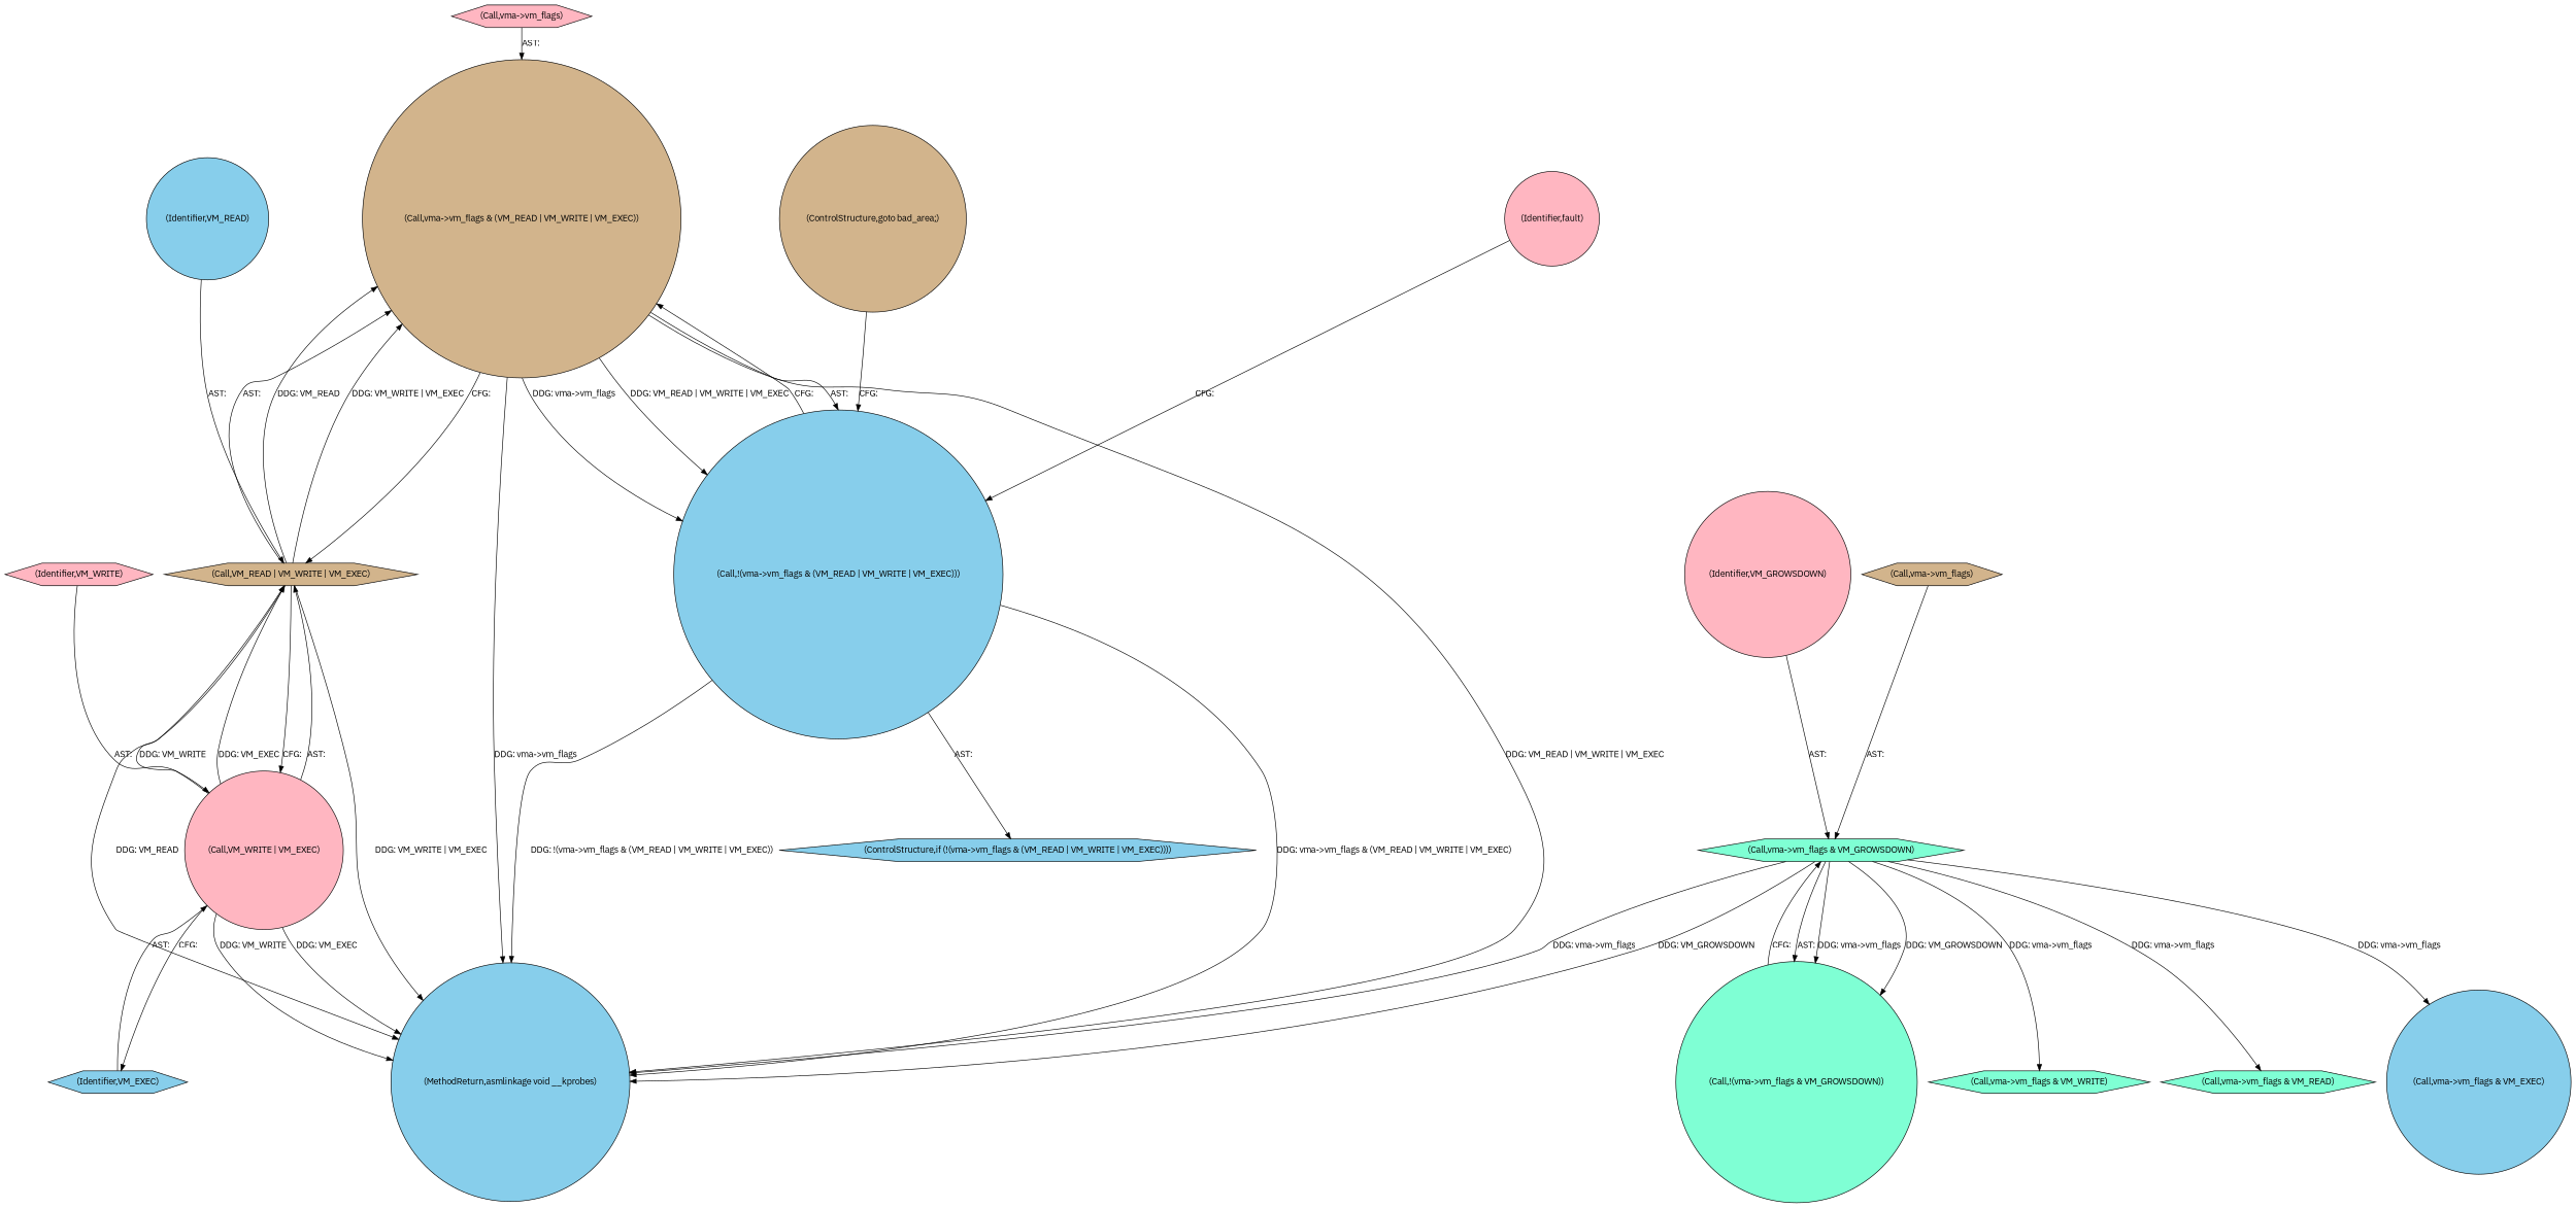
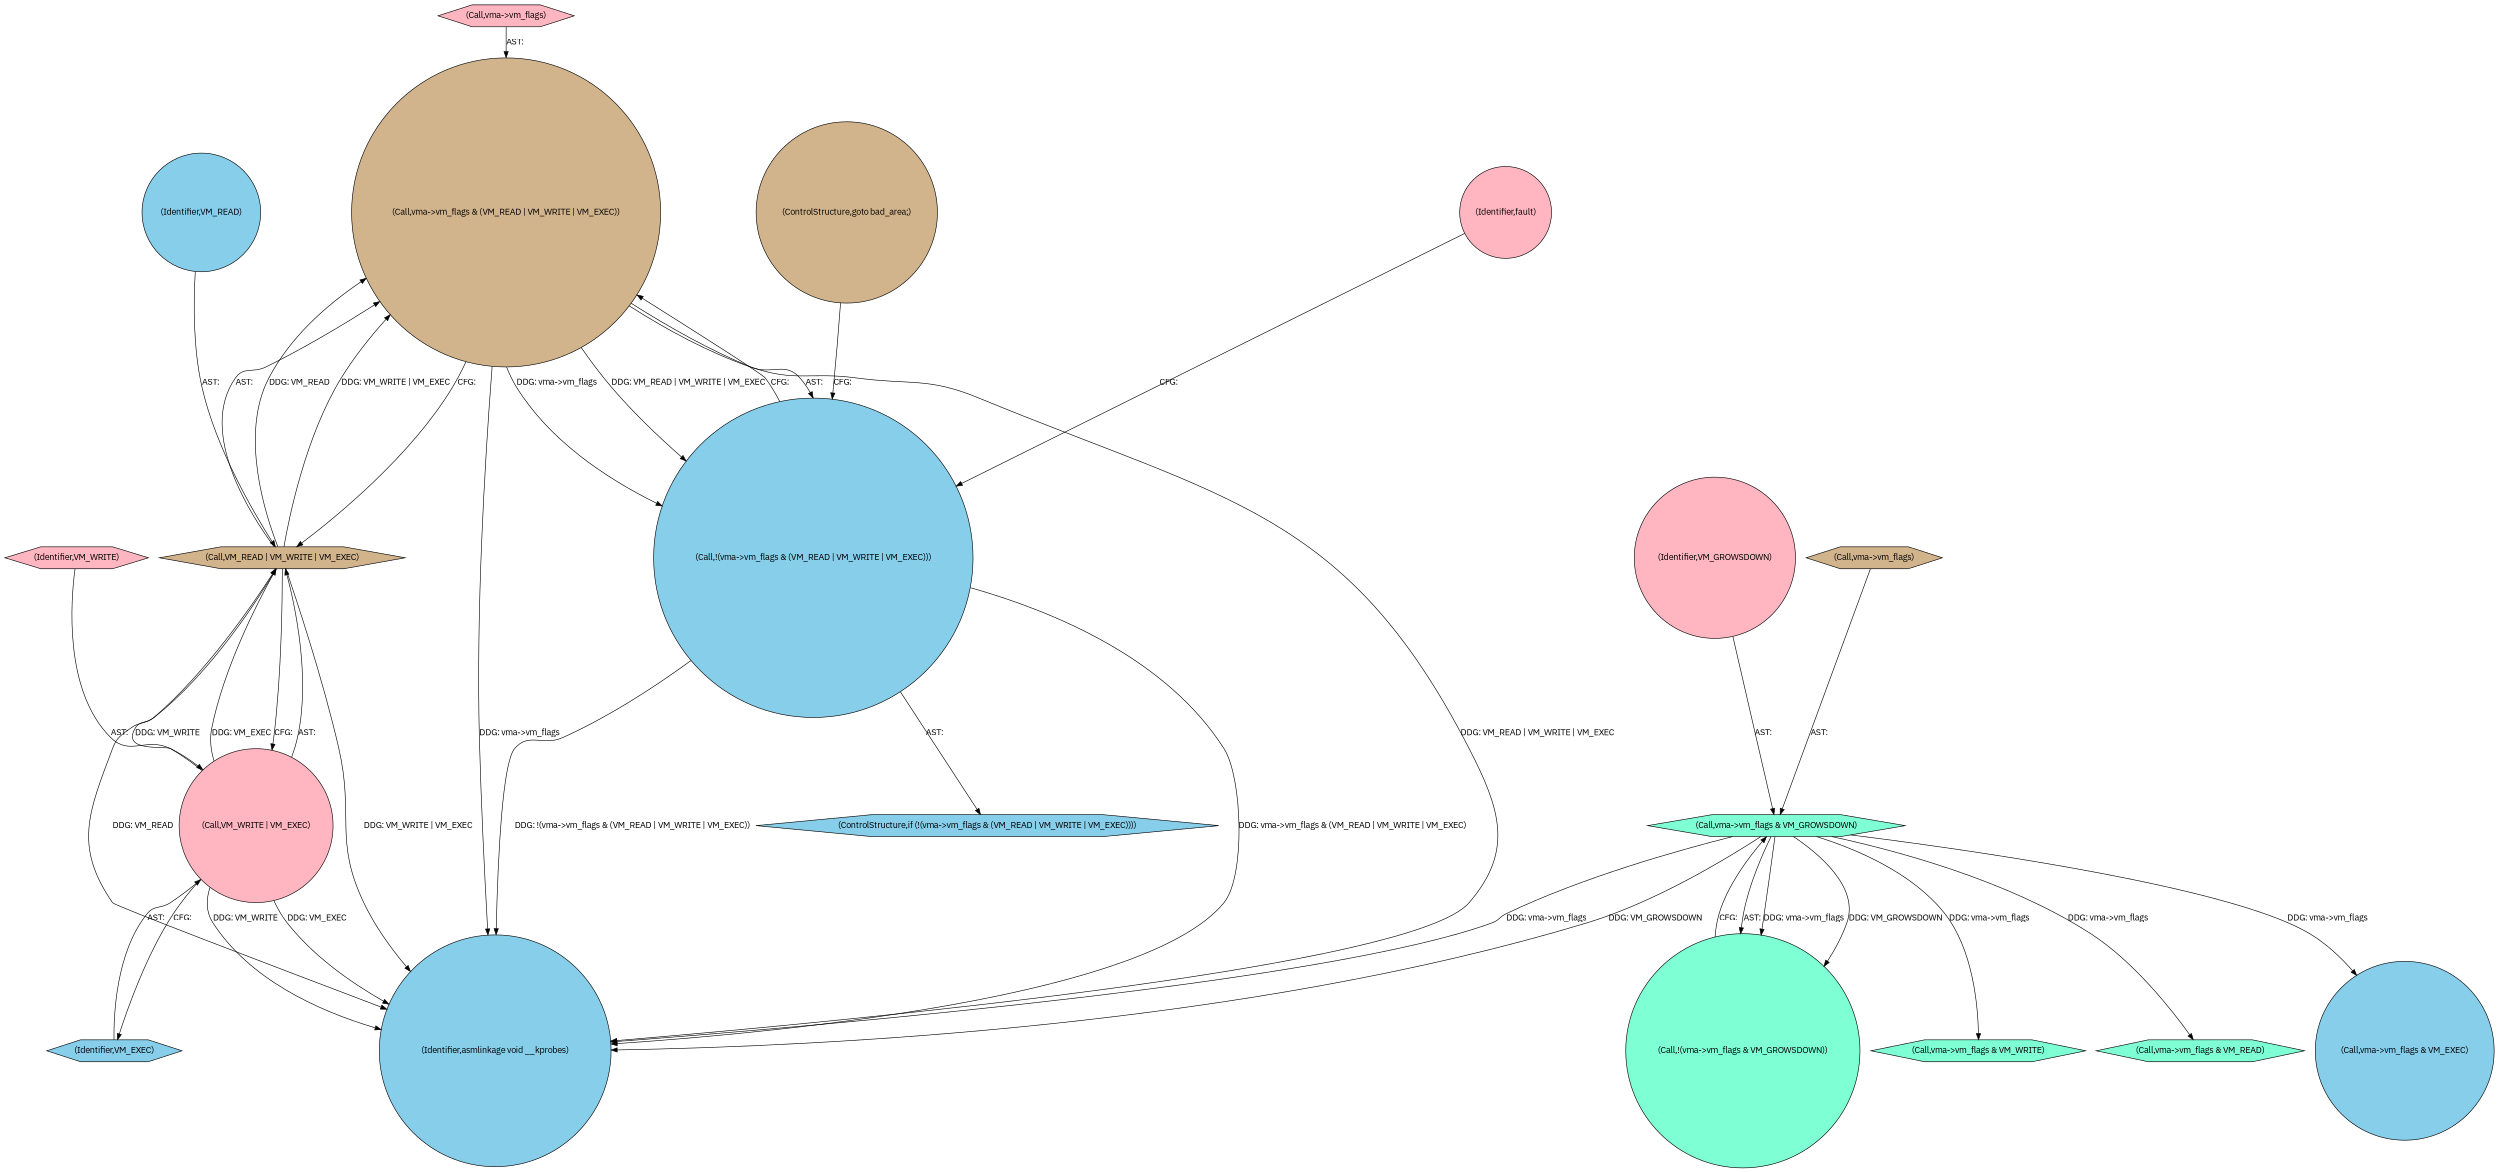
  digraph {
    fontname="IBM Plex Sans"
    node [fillcolor=skyblue fontname="IBM Plex Sans" shape=circle style=filled]
    edge [fontname="IBM Plex Sans"]
    n1 [fillcolor=tan label="(Call,vma->vm_flags & (VM_READ | VM_WRITE | VM_EXEC))"]
    n2 [fillcolor=tan label="(Call,VM_READ | VM_WRITE | VM_EXEC)" shape=hexagon]
    n3 [label="(Call,!(vma->vm_flags & (VM_READ | VM_WRITE | VM_EXEC)))"]
-   n4 [label="(MethodReturn,asmlinkage void __kprobes)"]
+   n4 [label="(Identifier,asmlinkage void __kprobes)"]
    n5 [fillcolor=lightpink label="(Call,VM_WRITE | VM_EXEC)"]
    n6 [label="(ControlStructure,if (!(vma->vm_flags & (VM_READ | VM_WRITE | VM_EXEC))))" shape=hexagon]
    n7 [fillcolor=aquamarine label="(Call,vma->vm_flags & VM_GROWSDOWN)" shape=hexagon]
    n8 [fillcolor=aquamarine label="(Call,!(vma->vm_flags & VM_GROWSDOWN))"]
    n9 [fillcolor=aquamarine label="(Call,vma->vm_flags & VM_WRITE)" shape=hexagon]
    n10 [fillcolor=aquamarine label="(Call,vma->vm_flags & VM_READ)" shape=hexagon]
    n11 [label="(Call,vma->vm_flags & VM_EXEC)"]
    n12 [fillcolor=lightpink label="(Identifier,VM_GROWSDOWN)"]
    n13 [label="(Identifier,VM_EXEC)" shape=hexagon]
    n14 [label="(Identifier,VM_READ)"]
    n15 [fillcolor=tan label="(ControlStructure,goto bad_area;)"]
    n16 [fillcolor=lightpink label="(Call,vma->vm_flags)" shape=hexagon]
    n17 [fillcolor=lightpink label="(Identifier,VM_WRITE)" shape=hexagon]
    n18 [fillcolor=tan label="(Call,vma->vm_flags)" shape=hexagon]
    n19 [fillcolor=lightpink label="(Identifier,fault)"]
    n1 -> n2 [label="CFG: "]
    n1 -> n3 [label="AST: "]
    n1 -> n3 [label="DDG: vma->vm_flags"]
    n1 -> n3 [label="DDG: VM_READ | VM_WRITE | VM_EXEC"]
    n1 -> n4 [label="DDG: vma->vm_flags"]
    n1 -> n4 [label="DDG: VM_READ | VM_WRITE | VM_EXEC"]
    n2 -> n1 [label="AST: "]
    n2 -> n1 [label="DDG: VM_READ"]
    n2 -> n1 [label="DDG: VM_WRITE | VM_EXEC"]
    n2 -> n4 [label="DDG: VM_READ"]
    n2 -> n4 [label="DDG: VM_WRITE | VM_EXEC"]
    n2 -> n5 [label="CFG: "]
    n3 -> n1 [label="CFG: "]
    n3 -> n4 [label="DDG: !(vma->vm_flags & (VM_READ | VM_WRITE | VM_EXEC))"]
    n3 -> n4 [label="DDG: vma->vm_flags & (VM_READ | VM_WRITE | VM_EXEC)"]
    n3 -> n6 [label="AST: "]
    n5 -> n2 [label="AST: "]
    n5 -> n2 [label="DDG: VM_WRITE"]
    n5 -> n2 [label="DDG: VM_EXEC"]
    n5 -> n4 [label="DDG: VM_EXEC"]
    n5 -> n4 [label="DDG: VM_WRITE"]
    n5 -> n13 [label="CFG: "]
    n7 -> n4 [label="DDG: vma->vm_flags"]
    n7 -> n4 [label="DDG: VM_GROWSDOWN"]
    n7 -> n8 [label="AST: "]
    n7 -> n8 [label="DDG: vma->vm_flags"]
    n7 -> n8 [label="DDG: VM_GROWSDOWN"]
    n7 -> n9 [label="DDG: vma->vm_flags"]
    n7 -> n10 [label="DDG: vma->vm_flags"]
    n7 -> n11 [label="DDG: vma->vm_flags"]
    n8 -> n7 [label="CFG: "]
    n12 -> n7 [label="AST: "]
    n13 -> n5 [label="AST: "]
    n14 -> n2 [label="AST: "]
    n15 -> n3 [label="CFG: "]
    n16 -> n1 [label="AST: "]
    n17 -> n5 [label="AST: "]
    n18 -> n7 [label="AST: "]
    n19 -> n3 [label="CFG: "]
  }
